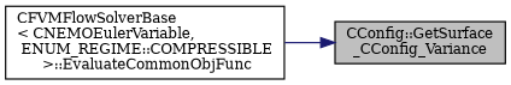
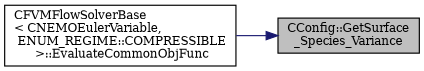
  digraph {
    rankdir=RL
    fontname="DejaVu Serif"
    node [color=black fontname="DejaVu Serif" fontsize=10 shape=record style=filled]
-   n1 [fillcolor=grey75 fontcolor=black height=0.2 label="CConfig::GetSurface\l_CConfig_Variance" width=0.4]
+   n1 [fillcolor=grey75 fontcolor=black height=0.2 label="CConfig::GetSurface\l_Species_Variance" width=0.4]
    n2 [fillcolor=white height=0.2 label="CFVMFlowSolverBase\l\< CNEMOEulerVariable,\l ENUM_REGIME::COMPRESSIBLE\l \>::EvaluateCommonObjFunc" width=0.4]
    n1 -> n2 [color=midnightblue dir=back fontname="DejaVu Serif" fontsize=10 labelfontname=Helvetica labelfontsize=10 style=solid]
  }
